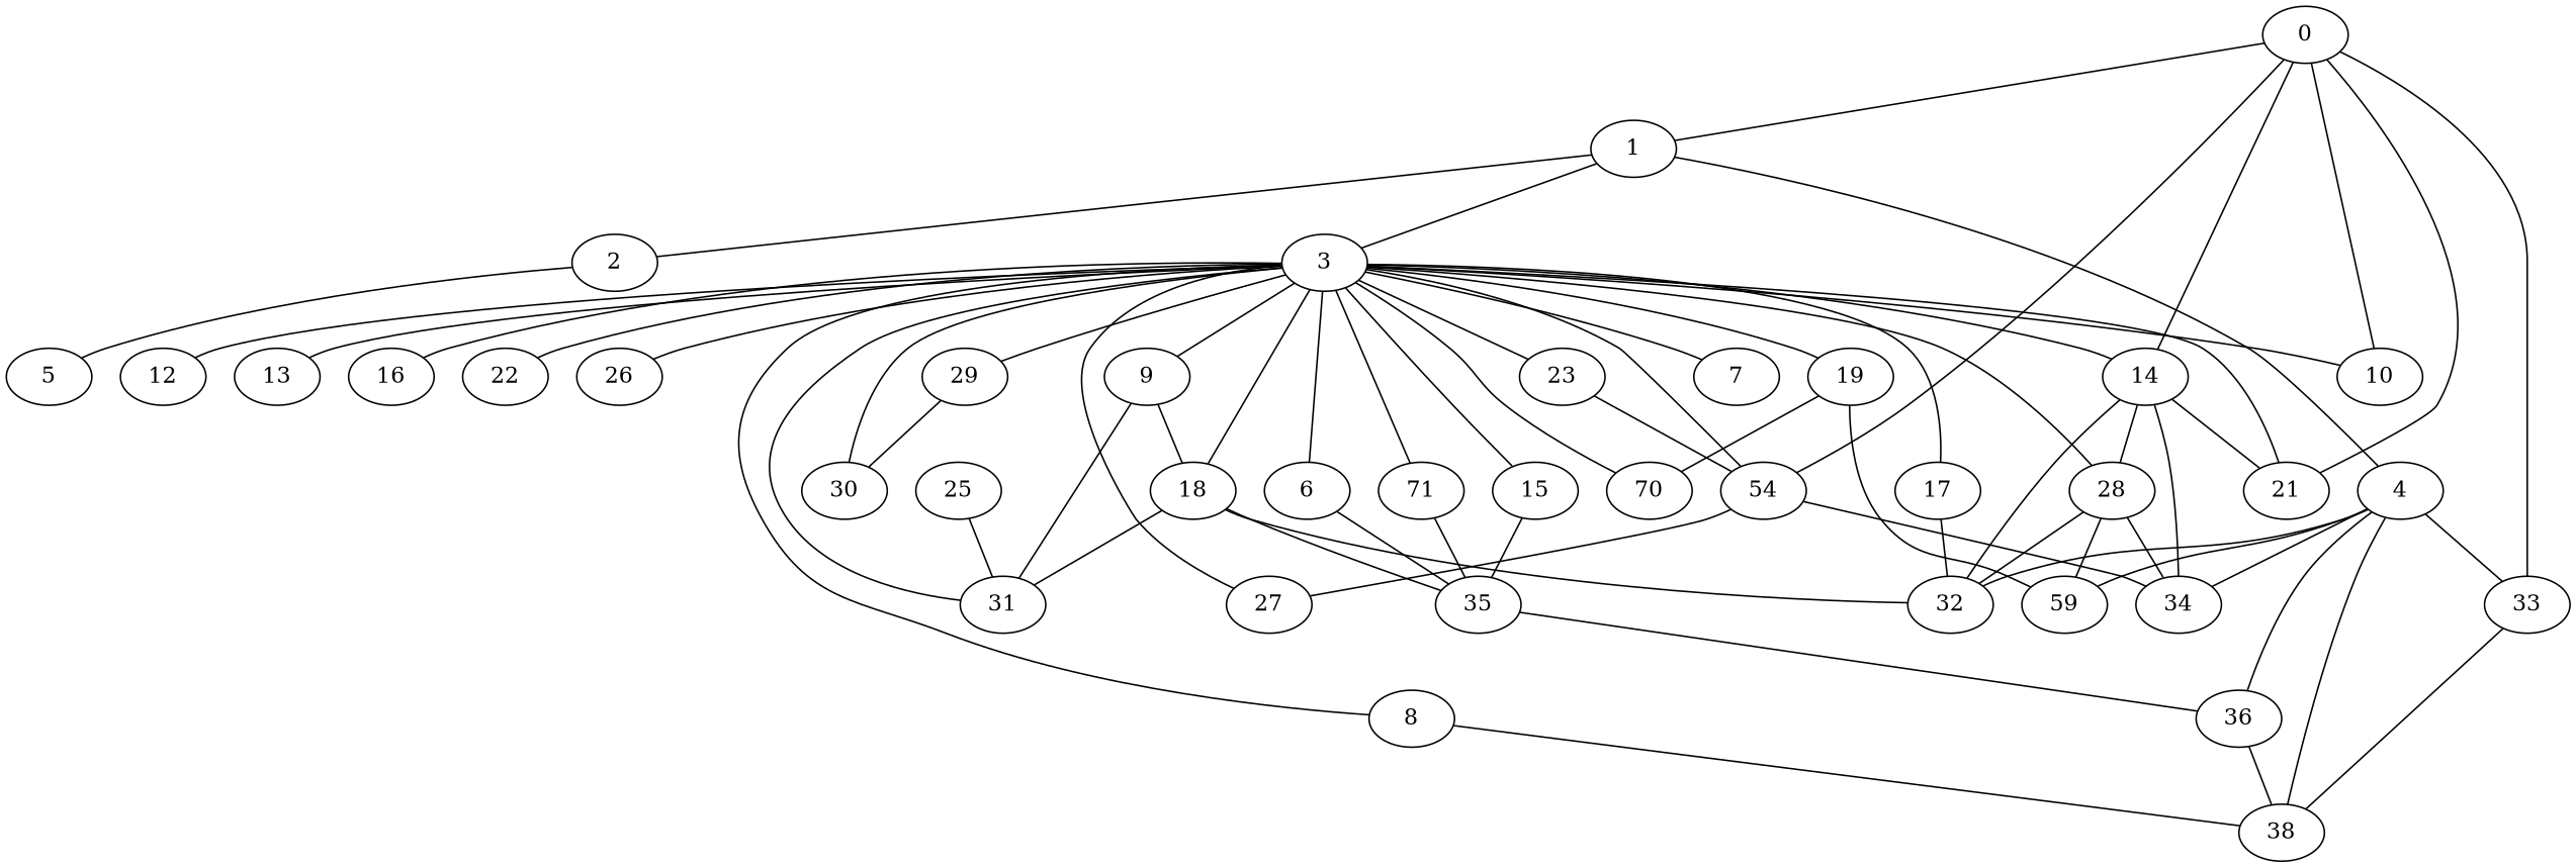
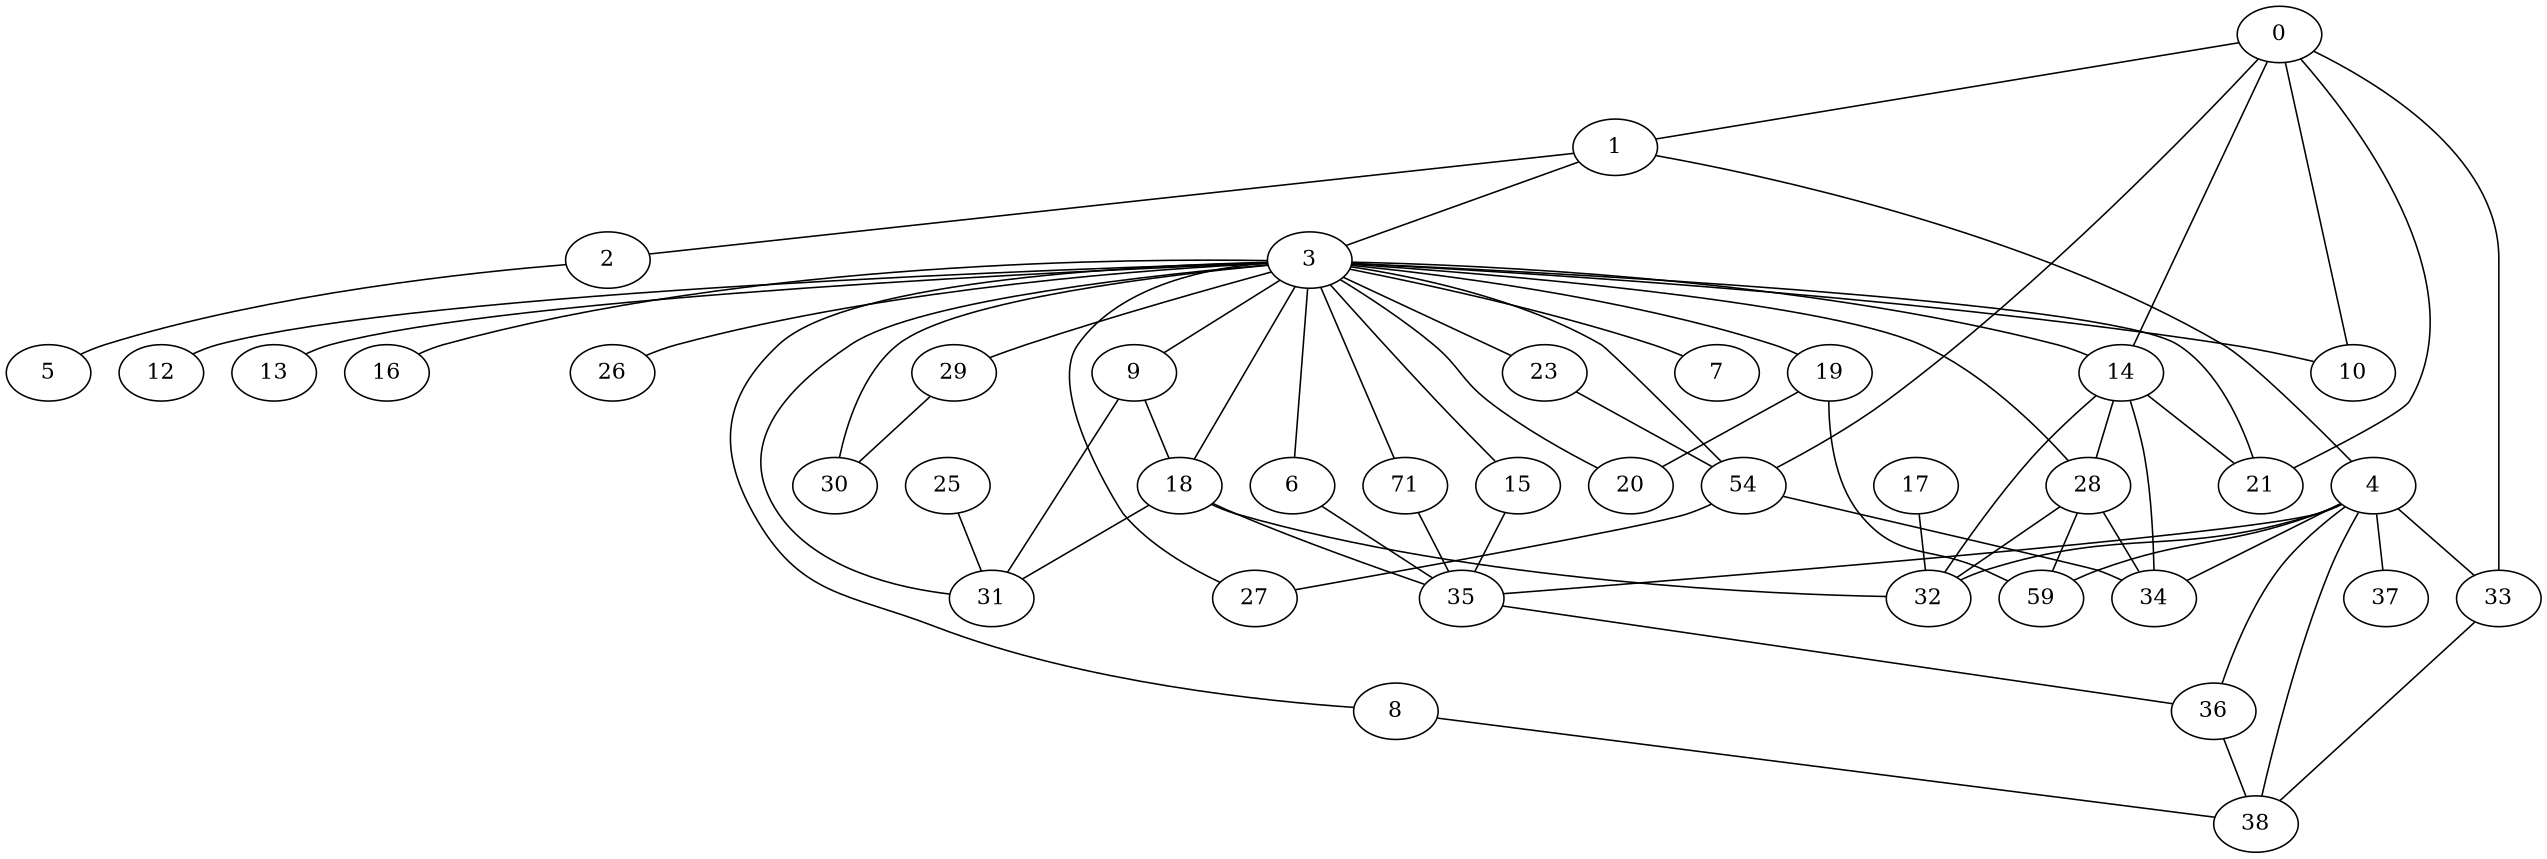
  graph {
    0
    1
    14
    10
    21
    n6 [label=54]
    33
    2
    3
    4
    28
    32
    34
    27
    38
    5
    6
    7
    8
    9
    n21 [label=71]
    12
    13
    15
    16
    17
    18
    19
-   20 [label=70]
-   22
+   20
    23
    26
    29
    30
    31
    35
    36
+   37
    n39 [label=59]
    25
    0 -- 1
    0 -- 14
    0 -- 10
    0 -- 21
    0 -- n6
    0 -- 33
    1 -- 2
    1 -- 3
    1 -- 4
    14 -- 21
    14 -- 28
    14 -- 32
    14 -- 34
    n6 -- 34
    n6 -- 27
    33 -- 38
    2 -- 5
    3 -- 14
    3 -- 10
    3 -- 21
    3 -- n6
    3 -- 28
    3 -- 27
    3 -- 6
    3 -- 7
    3 -- 8
    3 -- 9
    3 -- n21
    3 -- 12
    3 -- 13
    3 -- 15
    3 -- 16
-   3 -- 17
    3 -- 18
    3 -- 19
    3 -- 20
-   3 -- 22
    3 -- 23
    3 -- 26
    3 -- 29
    3 -- 30
    3 -- 31
    4 -- 33
    4 -- 32
    4 -- 34
    4 -- 38
+   4 -- 35
    4 -- 36
+   4 -- 37
    4 -- n39
    28 -- 32
    28 -- 34
    28 -- n39
    6 -- 35
    8 -- 38
    9 -- 18
    9 -- 31
    n21 -- 35
    15 -- 35
    17 -- 32
    18 -- 32
    18 -- 31
    18 -- 35
    19 -- 20
    19 -- n39
    23 -- n6
    29 -- 30
    35 -- 36
    36 -- 38
    25 -- 31
  }
